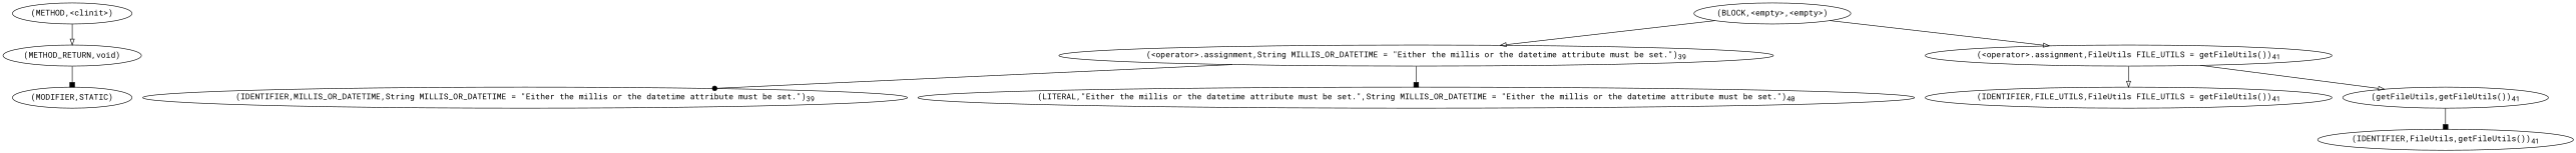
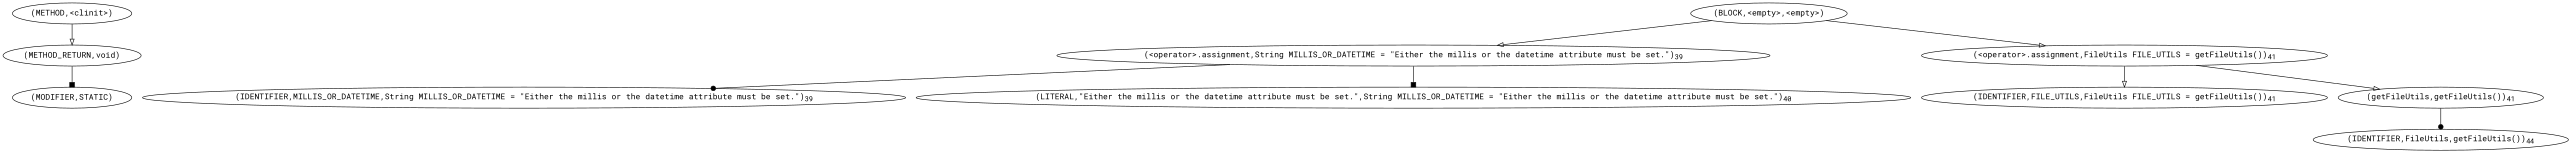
  digraph {
    fontname="Roboto Mono"
    node [fontname="Roboto Mono"]
    edge [arrowhead=onormal fontname="Roboto Mono"]
    n1 [label=<(METHOD,&lt;clinit&gt;)>]
    n2 [label=<(METHOD_RETURN,void)>]
    n3 [label=<(BLOCK,&lt;empty&gt;,&lt;empty&gt;)>]
    n4 [label=<(&lt;operator&gt;.assignment,String MILLIS_OR_DATETIME = &quot;Either the millis or the datetime attribute must be set.&quot;)<SUB>39</SUB>>]
    n5 [label=<(&lt;operator&gt;.assignment,FileUtils FILE_UTILS = getFileUtils())<SUB>41</SUB>>]
    n6 [label=<(MODIFIER,STATIC)>]
    n7 [label=<(IDENTIFIER,MILLIS_OR_DATETIME,String MILLIS_OR_DATETIME = &quot;Either the millis or the datetime attribute must be set.&quot;)<SUB>39</SUB>>]
    n8 [label=<(LITERAL,&quot;Either the millis or the datetime attribute must be set.&quot;,String MILLIS_OR_DATETIME = &quot;Either the millis or the datetime attribute must be set.&quot;)<SUB>40</SUB>>]
    n9 [label=<(IDENTIFIER,FILE_UTILS,FileUtils FILE_UTILS = getFileUtils())<SUB>41</SUB>>]
    n10 [label=<(getFileUtils,getFileUtils())<SUB>41</SUB>>]
-   n11 [label=<(IDENTIFIER,FileUtils,getFileUtils())<SUB>41</SUB>>]
+   n11 [label=<(IDENTIFIER,FileUtils,getFileUtils())<SUB>44</SUB>>]
    n1 -> n2
    n2 -> n6 [arrowhead=box]
    n3 -> n4
    n3 -> n5
    n4 -> n7 [arrowhead=dot]
    n4 -> n8 [arrowhead=box]
    n5 -> n9
    n5 -> n10
-   n10 -> n11 [arrowhead=box]
+   n10 -> n11 [arrowhead=dot]
  }
